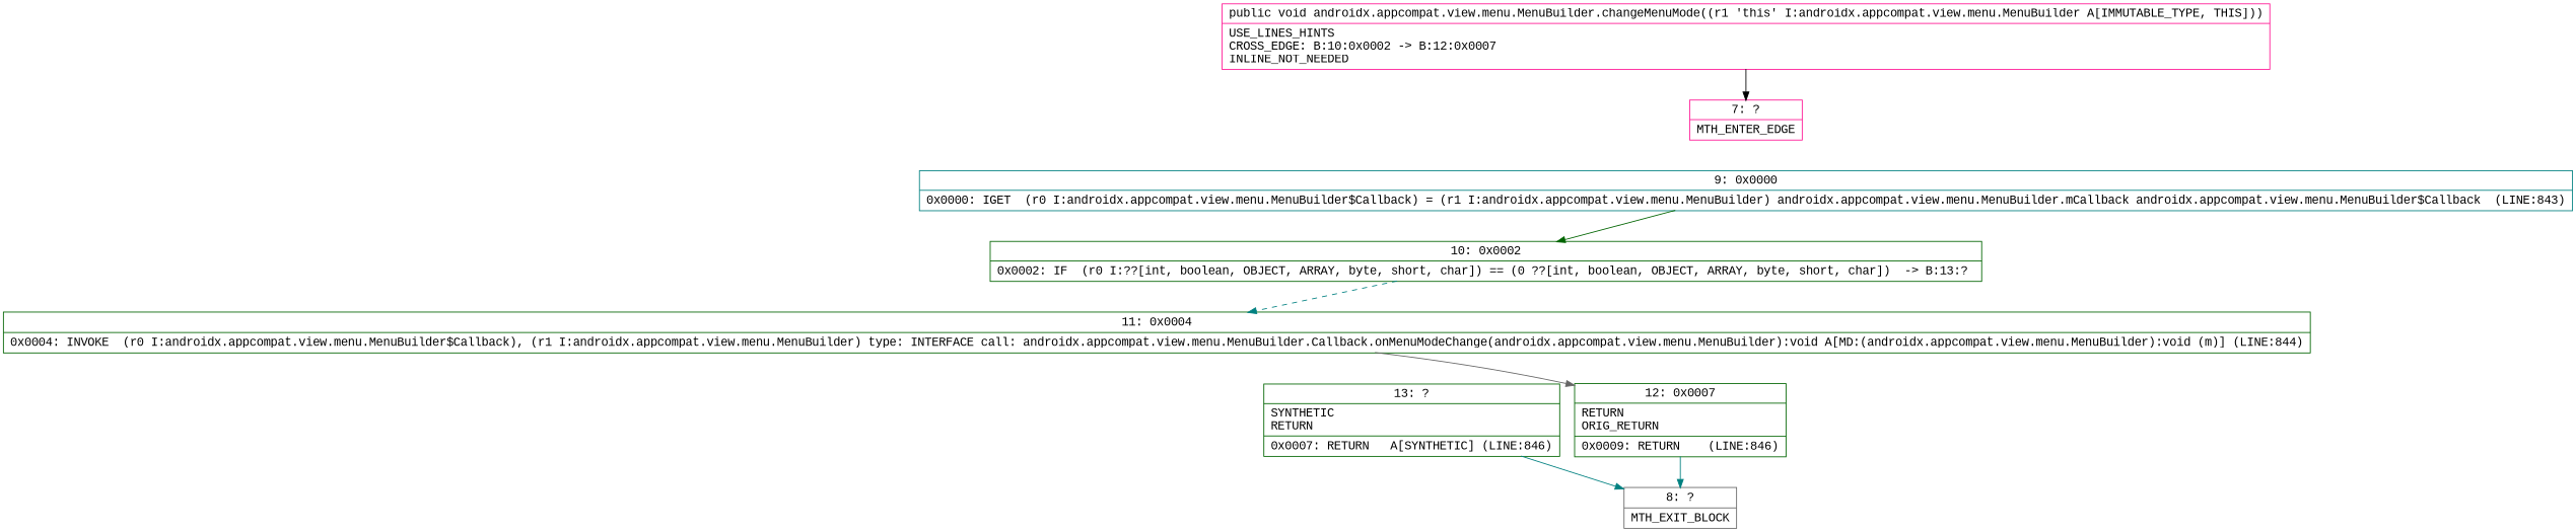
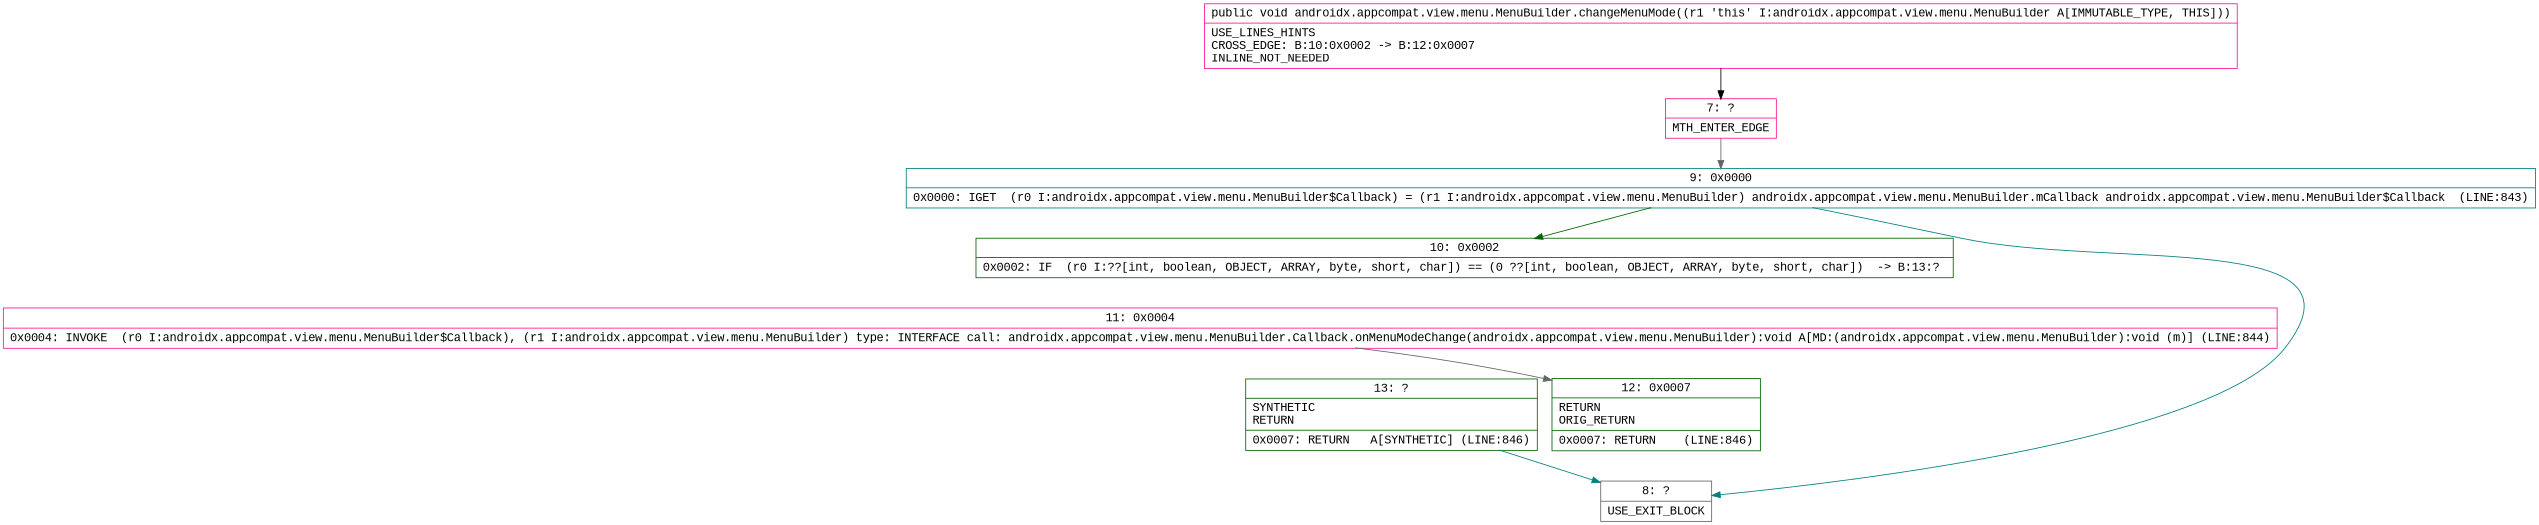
  digraph {
    fontname="Liberation Mono"
    node [color=darkgreen fontname="Liberation Mono" shape=record]
    edge [color=teal fontname="Liberation Mono"]
    n1 [color=deeppink label="{7\:\ ?|MTH_ENTER_EDGE\l}"]
    n2 [color=teal label="{9\:\ 0x0000|0x0000: IGET  (r0 I:androidx.appcompat.view.menu.MenuBuilder$Callback) = (r1 I:androidx.appcompat.view.menu.MenuBuilder) androidx.appcompat.view.menu.MenuBuilder.mCallback androidx.appcompat.view.menu.MenuBuilder$Callback  (LINE:843)\l}"]
    n3 [label="{10\:\ 0x0002|0x0002: IF  (r0 I:??[int, boolean, OBJECT, ARRAY, byte, short, char]) == (0 ??[int, boolean, OBJECT, ARRAY, byte, short, char])  \-\> B:13:? \l}"]
-   n4 [label="{11\:\ 0x0004|0x0004: INVOKE  (r0 I:androidx.appcompat.view.menu.MenuBuilder$Callback), (r1 I:androidx.appcompat.view.menu.MenuBuilder) type: INTERFACE call: androidx.appcompat.view.menu.MenuBuilder.Callback.onMenuModeChange(androidx.appcompat.view.menu.MenuBuilder):void A[MD:(androidx.appcompat.view.menu.MenuBuilder):void (m)] (LINE:844)\l}"]
-   n5 [label="{12\:\ 0x0007|RETURN\lORIG_RETURN\l|0x0009: RETURN    (LINE:846)\l}"]
+   n4 [color=deeppink label="{11\:\ 0x0004|0x0004: INVOKE  (r0 I:androidx.appcompat.view.menu.MenuBuilder$Callback), (r1 I:androidx.appcompat.view.menu.MenuBuilder) type: INTERFACE call: androidx.appcompat.view.menu.MenuBuilder.Callback.onMenuModeChange(androidx.appcompat.view.menu.MenuBuilder):void A[MD:(androidx.appcompat.view.menu.MenuBuilder):void (m)] (LINE:844)\l}"]
+   n5 [label="{12\:\ 0x0007|RETURN\lORIG_RETURN\l|0x0007: RETURN    (LINE:846)\l}"]
    n6 [label="{13\:\ ?|SYNTHETIC\lRETURN\l|0x0007: RETURN   A[SYNTHETIC] (LINE:846)\l}"]
-   n7 [color=gray40 label="{8\:\ ?|MTH_EXIT_BLOCK\l}"]
+   n7 [color=gray40 label="{8\:\ ?|USE_EXIT_BLOCK\l}"]
    n8 [color=deeppink label="{public void androidx.appcompat.view.menu.MenuBuilder.changeMenuMode((r1 'this' I:androidx.appcompat.view.menu.MenuBuilder A[IMMUTABLE_TYPE, THIS]))  | USE_LINES_HINTS\lCROSS_EDGE: B:10:0x0002 \-\> B:12:0x0007\lINLINE_NOT_NEEDED\l}"]
+   n1 -> n2 [color=gray40]
    n2 -> n3 [color=darkgreen]
-   n3 -> n4 [style=dashed]
    n4 -> n5 [color=gray40]
-   n5 -> n7
+   n2 -> n7
    n6 -> n7
    n8 -> n1 [color=black]
  }
